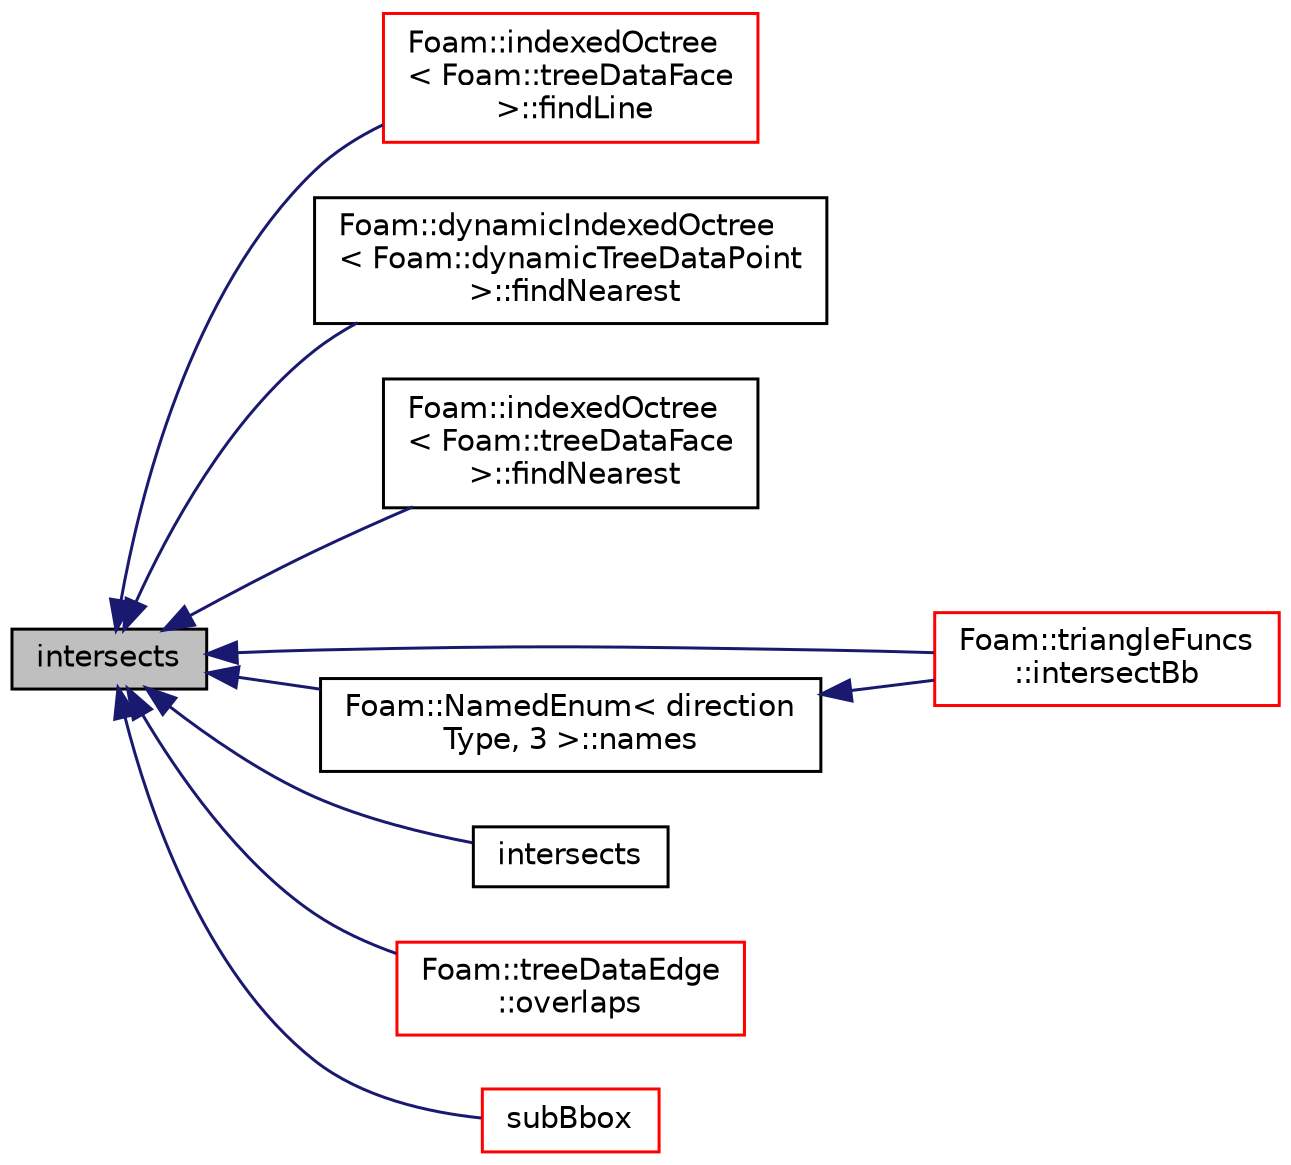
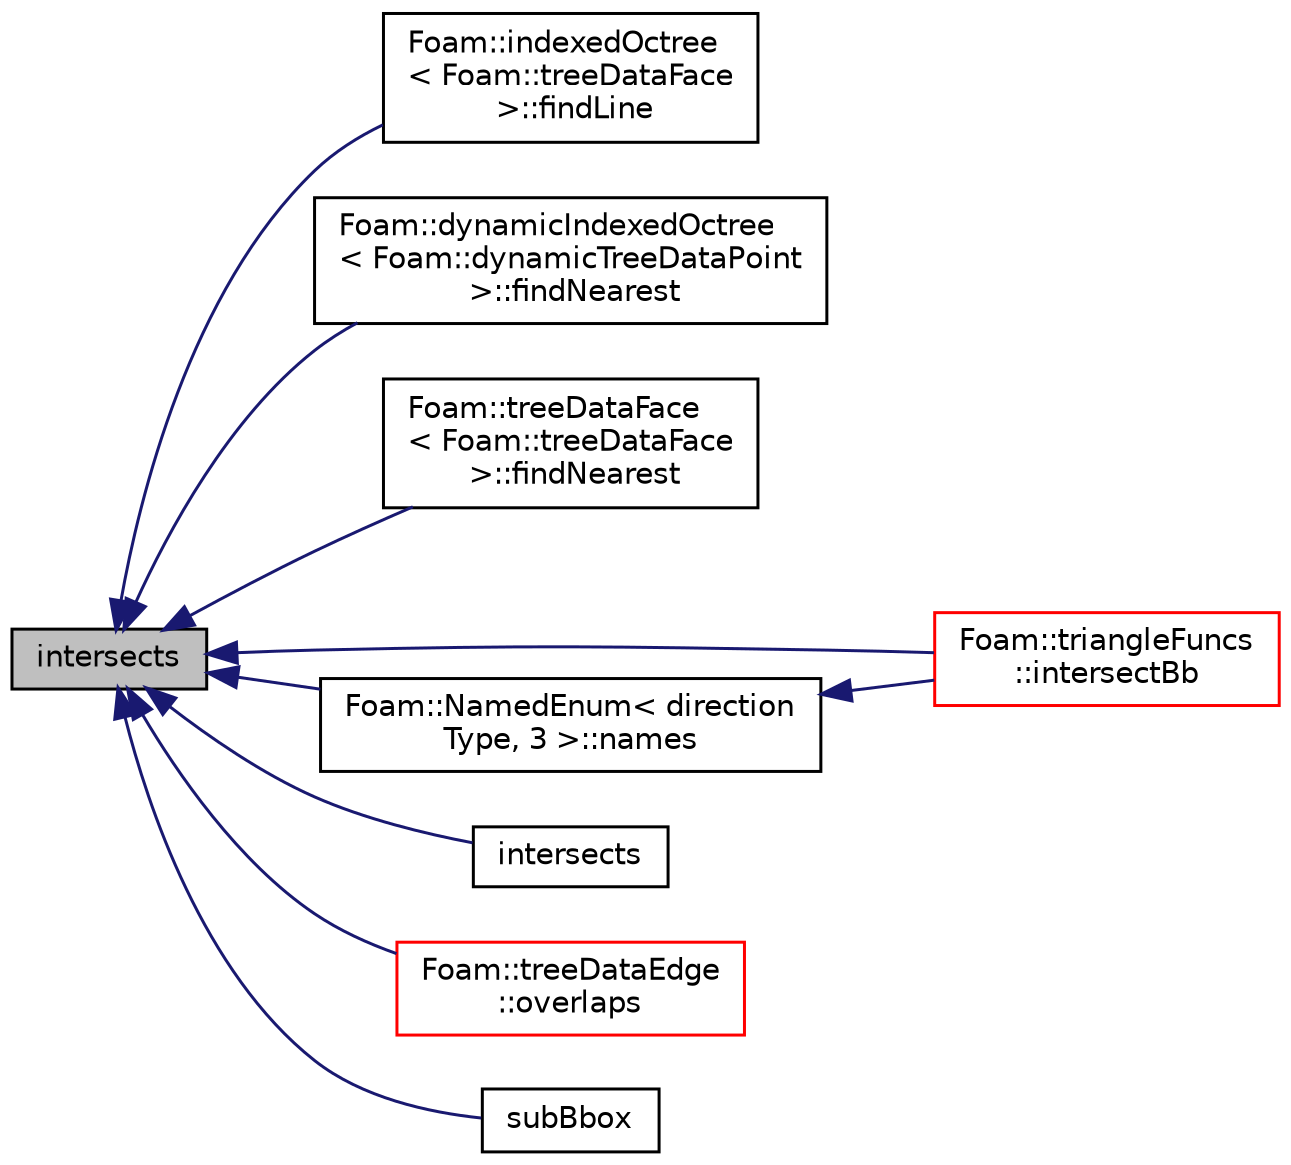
  digraph {
    rankdir=LR
    node [color=black fontname=Helvetica fontsize=10 shape=record]
    edge [color=midnightblue dir=back fontname=Helvetica fontsize=10 labelfontname=Helvetica labelfontsize=10 style=solid]
    n1 [fillcolor=grey75 fontcolor=black height=0.2 label=intersects style=filled width=0.4]
-   n2 [color=red height=0.2 label="Foam::indexedOctree\l\< Foam::treeDataFace\l \>::findLine" width=0.4]
+   n2 [height=0.2 label="Foam::indexedOctree\l\< Foam::treeDataFace\l \>::findLine" width=0.4]
    n3 [height=0.2 label="Foam::dynamicIndexedOctree\l\< Foam::dynamicTreeDataPoint\l \>::findNearest" width=0.4]
-   n4 [height=0.2 label="Foam::indexedOctree\l\< Foam::treeDataFace\l \>::findNearest" width=0.4]
+   n4 [height=0.2 label="Foam::treeDataFace\l\< Foam::treeDataFace\l \>::findNearest" width=0.4]
    n5 [color=red height=0.2 label="Foam::triangleFuncs\l::intersectBb" width=0.4]
    n6 [height=0.2 label="Foam::NamedEnum\< direction\lType, 3 \>::names" width=0.4]
    n7 [height=0.2 label=intersects width=0.4]
    n8 [color=red height=0.2 label="Foam::treeDataEdge\l::overlaps" width=0.4]
-   n9 [color=red height=0.2 label=subBbox width=0.4]
+   n9 [height=0.2 label=subBbox width=0.4]
    n1 -> n2
    n1 -> n3
    n1 -> n4
    n1 -> n5
    n1 -> n6
    n1 -> n7
    n1 -> n8
    n1 -> n9
    n6 -> n5
  }
